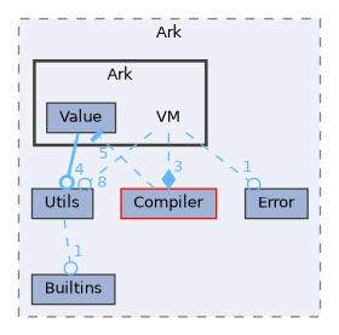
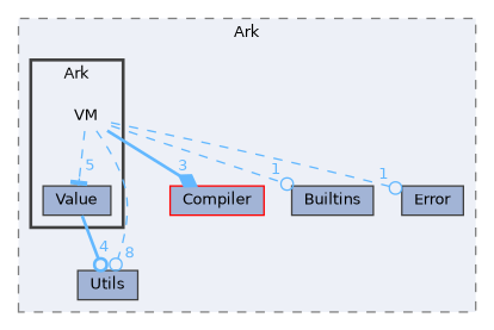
  digraph {
    compound=true
    node [fontname=Helvetica fontsize=10 shape=box color=grey25 fillcolor="#a2b4d6" style=filled]
    edge [color=steelblue1 fontcolor=steelblue1 fontname=Helvetica fontsize=10 headlabel=1 labeldistance=1.5 labelfontname=Helvetica labelfontsize=10 style=dashed arrowhead=odot]
    n1 [height=0.2 label=VM shape=plaintext width=0.4 color="" fillcolor="" style=""]
    n2 [height=0.2 label=Value width=0.4]
    n3 [height=0.2 label=Utils width=0.4]
    n4 [color=red height=0.2 label=Compiler width=0.4]
    n5 [height=0.2 label=Builtins width=0.4]
    n6 [height=0.2 label=Error width=0.4]
    subgraph cluster_1 {
      bgcolor="#edf0f7"
      fontname=Helvetica
      fontsize=10
      label=Ark
      pencolor=grey50
      style="filled,dashed"
      n3
      n4
      n5
      n6
      subgraph cluster_2 {
        bgcolor="#edf0f7"
        fontname=Helvetica
        fontsize=10
        pencolor=grey25
        style="filled,bold"
        n1
        n2
      }
    }
-   n4 -> n2 [headlabel=5 arrowhead=tee]
+   n1 -> n2 [headlabel=5 arrowhead=tee]
    n1 -> n3 [headlabel=8]
-   n1 -> n4 [headlabel=3 arrowhead=diamond]
-   n3 -> n5
+   n1 -> n4 [headlabel=3 style=bold arrowhead=diamond]
+   n1 -> n5
    n1 -> n6
    n2 -> n3 [headlabel=4 style=bold]
  }
